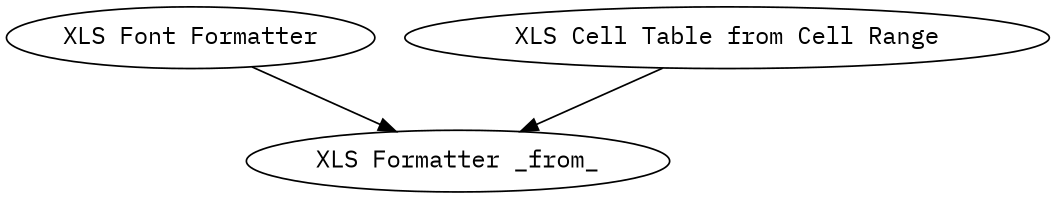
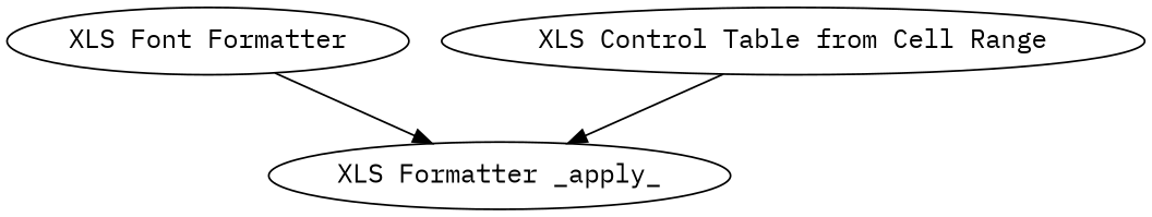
  digraph {
    fontname="IBM Plex Mono"
    rankdir=TB
    node [fontname="IBM Plex Mono"]
    edge [fontname="IBM Plex Mono"]
    n1 [label="XLS Font Formatter"]
-   n2 [label="XLS Formatter _from_"]
-   n3 [label="XLS Cell Table from Cell Range"]
+   n2 [label="XLS Formatter _apply_"]
+   n3 [label="XLS Control Table from Cell Range"]
    n1 -> n2
    n3 -> n2
  }
